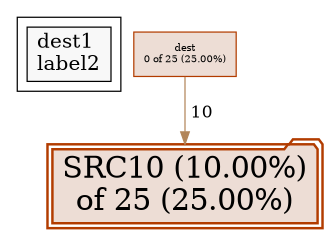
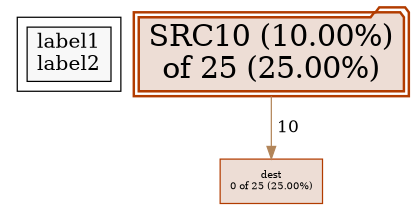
  digraph {
    node [fillcolor="#edddd5" shape=box style=filled color="#b23c00"]
-   n1 [fillcolor="#f8f8f8" fontsize=16 label="dest1\llabel2\l" color=""]
+   n1 [fillcolor="#f8f8f8" fontsize=16 label="label1\llabel2\l" color=""]
    n2 [fontsize=24 label="SRC10 (10.00%)\nof 25 (25.00%)" peripheries=2 shape=folder style="bold,filled"]
    n3 [fontsize=8 label="dest\n0 of 25 (25.00%)"]
    subgraph cluster_1 {
      n1
    }
-   n3 -> n2 [color="#b28559" label=" 10" weight=11]
+   n2 -> n3 [color="#b28559" label=" 10" weight=11]
  }
